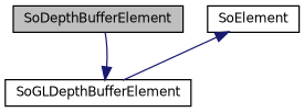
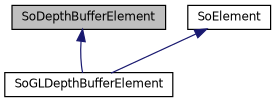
  digraph {
    fontname="DejaVu Sans"
    node [color=black fillcolor=white fontname="DejaVu Sans" fontsize=10 shape=record style=filled]
    edge [color=midnightblue dir=back fontname="DejaVu Sans" fontsize=10 labelfontname=Helvetica labelfontsize=10 style=solid]
    n1 [fillcolor=grey75 fontcolor=black height=0.2 label=SoDepthBufferElement width=0.4]
    n2 [height=0.2 label=SoGLDepthBufferElement width=0.4]
    n3 [height=0.2 label=SoElement width=0.4]
-   n2 -> n1
+   n1 -> n2
    n3 -> n2
  }
